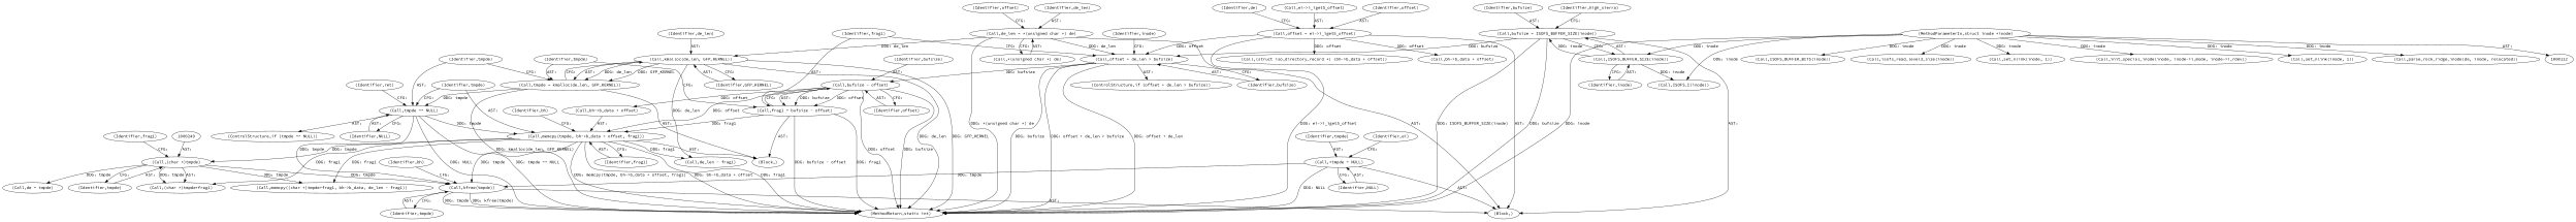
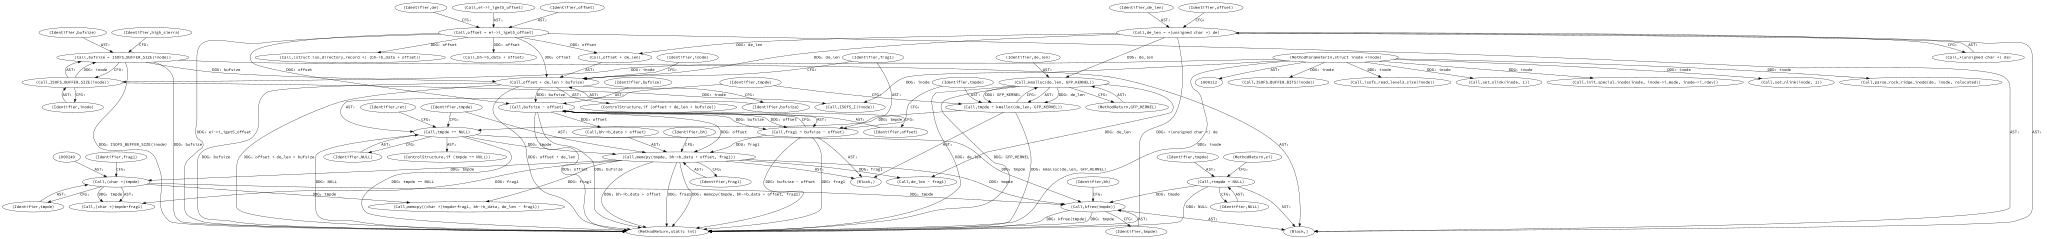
  digraph {
    fontname="Source Code Pro"
    node [fontname="Source Code Pro"]
    edge [fontname="Source Code Pro"]
    n1 [label="(Call,kfree(tmpde))"]
    n2 [label="(Block,)"]
    n3 [label="(Identifier,tmpde)"]
    n4 [label="(MethodReturn,static int)"]
    n5 [label="(Call,memcpy(tmpde, bh->b_data + offset, frag1))"]
    n6 [label="(Call,(char *)tmpde)"]
    n7 [label="(Call,memcpy((char *)tmpde+frag1, bh->b_data, de_len - frag1))"]
    n8 [label="(Block,)"]
    n9 [label="(Identifier,frag1)"]
    n10 [label="(Call,(char *)tmpde+frag1)"]
    n11 [label="(Call,de_len - frag1)"]
-   n12 [label="(Call,de = tmpde)"]
    n13 [label="(Identifier,tmpde)"]
    n14 [label="(Call,tmpde == NULL)"]
    n15 [label="(ControlStructure,if (tmpde == NULL))"]
    n16 [label="(Identifier,NULL)"]
    n17 [label="(Call,tmpde = kmalloc(de_len, GFP_KERNEL))"]
    n18 [label="(Call,kmalloc(de_len, GFP_KERNEL))"]
-   n19 [label="(Identifier,GFP_KERNEL)"]
+   n19 [label="(MethodReturn,GFP_KERNEL)"]
    n20 [label="(Call,de_len = *(unsigned char *) de)"]
    n21 [label="(Call,offset + de_len > bufsize)"]
    n22 [label="(Call,*(unsigned char *) de)"]
+   n23 [label="(Call,offset + de_len)"]
    n24 [label="(Call,bufsize - offset)"]
    n25 [label="(ControlStructure,if (offset + de_len > bufsize))"]
    n26 [label="(Identifier,bufsize)"]
    n27 [label="(Call,frag1 = bufsize - offset)"]
    n28 [label="(Call,bh->b_data + offset)"]
    n29 [label="(Identifier,offset)"]
    n30 [label="(Call,offset = ei->i_iget5_offset)"]
    n31 [label="(Call,(struct iso_directory_record *) (bh->b_data + offset))"]
    n32 [label="(Call,bh->b_data + offset)"]
    n33 [label="(Call,ei->i_iget5_offset)"]
    n34 [label="(Call,bufsize = ISOFS_BUFFER_SIZE(inode))"]
    n35 [label="(Call,ISOFS_BUFFER_SIZE(inode))"]
    n36 [label="(Call,ISOFS_I(inode))"]
    n37 [label="(Identifier,inode)"]
    n38 [label="(MethodParameterIn,struct inode *inode)"]
    n39 [label="(Call,ISOFS_BUFFER_BITS(inode))"]
    n40 [label="(Call,isofs_read_level3_size(inode))"]
    n41 [label="(Call,set_nlink(inode, 1))"]
    n42 [label="(Call,init_special_inode(inode, inode->i_mode, inode->i_rdev))"]
    n43 [label="(Call,set_nlink(inode, 1))"]
    n44 [label="(Call,parse_rock_ridge_inode(de, inode, relocated))"]
    1000112
    n46 [label="(Call,*tmpde = NULL)"]
    n47 [label="(Identifier,NULL)"]
    n48 [label="(Identifier,frag1)"]
    n49 [label="(Identifier,frag1)"]
    n50 [label="(Identifier,bufsize)"]
    n51 [label="(Identifier,high_sierra)"]
    n52 [label="(Identifier,offset)"]
    n53 [label="(Identifier,tmpde)"]
    n54 [label="(Identifier,bh)"]
    n55 [label="(Identifier,ret)"]
-   n56 [label="(Identifier,ei)"]
+   n56 [label="(MethodReturn,ei)"]
    n57 [label="(Identifier,bufsize)"]
    n58 [label="(Identifier,offset)"]
    n59 [label="(Identifier,tmpde)"]
    n60 [label="(Identifier,inode)"]
    n61 [label="(Identifier,de_len)"]
    n62 [label="(Identifier,bh)"]
    n63 [label="(Identifier,de_len)"]
    n64 [label="(Identifier,tmpde)"]
    n65 [label="(Identifier,de)"]
    n66 [label="(Identifier,tmpde)"]
    1000249
    n1 -> n2 [label="AST: "]
    n1 -> n3 [label="CFG: "]
    n1 -> n4 [label="DDG: kfree(tmpde)"]
    n1 -> n4 [label="DDG: tmpde"]
    n3 -> n1 [label="AST: "]
    n5 -> n1 [label="DDG: tmpde"]
    n5 -> n4 [label="DDG: bh->b_data + offset"]
    n5 -> n4 [label="DDG: frag1"]
    n5 -> n4 [label="DDG: memcpy(tmpde, bh->b_data + offset, frag1)"]
    n5 -> n6 [label="DDG: tmpde"]
    n5 -> n7 [label="DDG: frag1"]
    n5 -> n8 [label="AST: "]
    n5 -> n9 [label="CFG: "]
    n5 -> n10 [label="DDG: frag1"]
    n5 -> n11 [label="DDG: frag1"]
    n6 -> n1 [label="DDG: tmpde"]
    n6 -> n7 [label="DDG: tmpde"]
    n6 -> n10 [label="AST: "]
    n6 -> n10 [label="DDG: tmpde"]
-   n6 -> n12 [label="DDG: tmpde"]
    n6 -> n13 [label="CFG: "]
    n9 -> n5 [label="AST: "]
    n13 -> n6 [label="AST: "]
    n14 -> n1 [label="DDG: tmpde"]
    n14 -> n4 [label="DDG: NULL"]
    n14 -> n4 [label="DDG: tmpde == NULL"]
    n14 -> n5 [label="DDG: tmpde"]
    n14 -> n15 [label="AST: "]
    n14 -> n16 [label="CFG: "]
    n16 -> n14 [label="AST: "]
    n17 -> n4 [label="DDG: kmalloc(de_len, GFP_KERNEL)"]
    n17 -> n8 [label="AST: "]
    n17 -> n14 [label="DDG: tmpde"]
    n17 -> n18 [label="CFG: "]
    n18 -> n4 [label="DDG: de_len"]
    n18 -> n4 [label="DDG: GFP_KERNEL"]
    n18 -> n11 [label="DDG: de_len"]
    n18 -> n17 [label="AST: "]
    n18 -> n17 [label="DDG: de_len"]
    n18 -> n17 [label="DDG: GFP_KERNEL"]
    n18 -> n19 [label="CFG: "]
    n19 -> n18 [label="AST: "]
    n20 -> n2 [label="AST: "]
    n20 -> n4 [label="DDG: *(unsigned char *) de"]
    n20 -> n18 [label="DDG: de_len"]
    n20 -> n21 [label="DDG: de_len"]
    n20 -> n22 [label="CFG: "]
+   n20 -> n23 [label="DDG: de_len"]
    n21 -> n4 [label="DDG: bufsize"]
    n21 -> n4 [label="DDG: offset + de_len > bufsize"]
    n21 -> n4 [label="DDG: offset + de_len"]
    n21 -> n24 [label="DDG: bufsize"]
    n21 -> n25 [label="AST: "]
    n21 -> n26 [label="CFG: "]
    n22 -> n20 [label="AST: "]
+   n23 -> n21 [label="AST: "]
    n24 -> n4 [label="DDG: offset"]
    n24 -> n4 [label="DDG: bufsize"]
    n24 -> n5 [label="DDG: offset"]
    n24 -> n27 [label="AST: "]
    n24 -> n27 [label="DDG: bufsize"]
    n24 -> n27 [label="DDG: offset"]
    n24 -> n28 [label="DDG: offset"]
    n24 -> n29 [label="CFG: "]
    n26 -> n21 [label="AST: "]
    n27 -> n4 [label="DDG: bufsize - offset"]
    n27 -> n4 [label="DDG: frag1"]
    n27 -> n5 [label="DDG: frag1"]
    n27 -> n8 [label="AST: "]
    n27 -> n24 [label="CFG: "]
    n28 -> n5 [label="AST: "]
    n29 -> n24 [label="AST: "]
    n30 -> n2 [label="AST: "]
    n30 -> n4 [label="DDG: ei->i_iget5_offset"]
    n30 -> n21 [label="DDG: offset"]
+   n30 -> n23 [label="DDG: offset"]
+   n30 -> n24 [label="DDG: offset"]
    n30 -> n31 [label="DDG: offset"]
    n30 -> n32 [label="DDG: offset"]
    n33 -> n30 [label="AST: "]
    n34 -> n2 [label="AST: "]
    n34 -> n4 [label="DDG: ISOFS_BUFFER_SIZE(inode)"]
    n34 -> n4 [label="DDG: bufsize"]
    n34 -> n21 [label="DDG: bufsize"]
    n34 -> n35 [label="CFG: "]
    n35 -> n34 [label="AST: "]
    n35 -> n34 [label="DDG: inode"]
    n35 -> n36 [label="DDG: inode"]
    n35 -> n37 [label="CFG: "]
    n37 -> n35 [label="AST: "]
    n38 -> n4 [label="DDG: inode"]
    n38 -> n35 [label="DDG: inode"]
    n38 -> n36 [label="DDG: inode"]
    n38 -> n39 [label="DDG: inode"]
    n38 -> n40 [label="DDG: inode"]
    n38 -> n41 [label="DDG: inode"]
    n38 -> n42 [label="DDG: inode"]
    n38 -> n43 [label="DDG: inode"]
    n38 -> n44 [label="DDG: inode"]
    n38 -> 1000112 [label="AST: "]
    n46 -> n1 [label="DDG: tmpde"]
    n46 -> n2 [label="AST: "]
    n46 -> n4 [label="DDG: NULL"]
    n46 -> n47 [label="CFG: "]
    n47 -> n46 [label="AST: "]
    n48 -> n21 [label="CFG: "]
    n48 -> n27 [label="AST: "]
    n49 -> n6 [label="CFG: "]
    n50 -> n34 [label="AST: "]
    n51 -> n34 [label="CFG: "]
    n52 -> n30 [label="AST: "]
    n53 -> n14 [label="AST: "]
    n53 -> n17 [label="CFG: "]
    n54 -> n5 [label="CFG: "]
    n55 -> n14 [label="CFG: "]
    n56 -> n46 [label="CFG: "]
    n57 -> n24 [label="AST: "]
    n58 -> n20 [label="CFG: "]
    n59 -> n5 [label="AST: "]
    n59 -> n14 [label="CFG: "]
    n60 -> n21 [label="CFG: "]
    n61 -> n18 [label="AST: "]
    n62 -> n1 [label="CFG: "]
    n63 -> n20 [label="AST: "]
    n64 -> n46 [label="AST: "]
    n65 -> n30 [label="CFG: "]
    n66 -> n17 [label="AST: "]
    n66 -> n27 [label="CFG: "]
    1000249 -> n6 [label="AST: "]
  }
